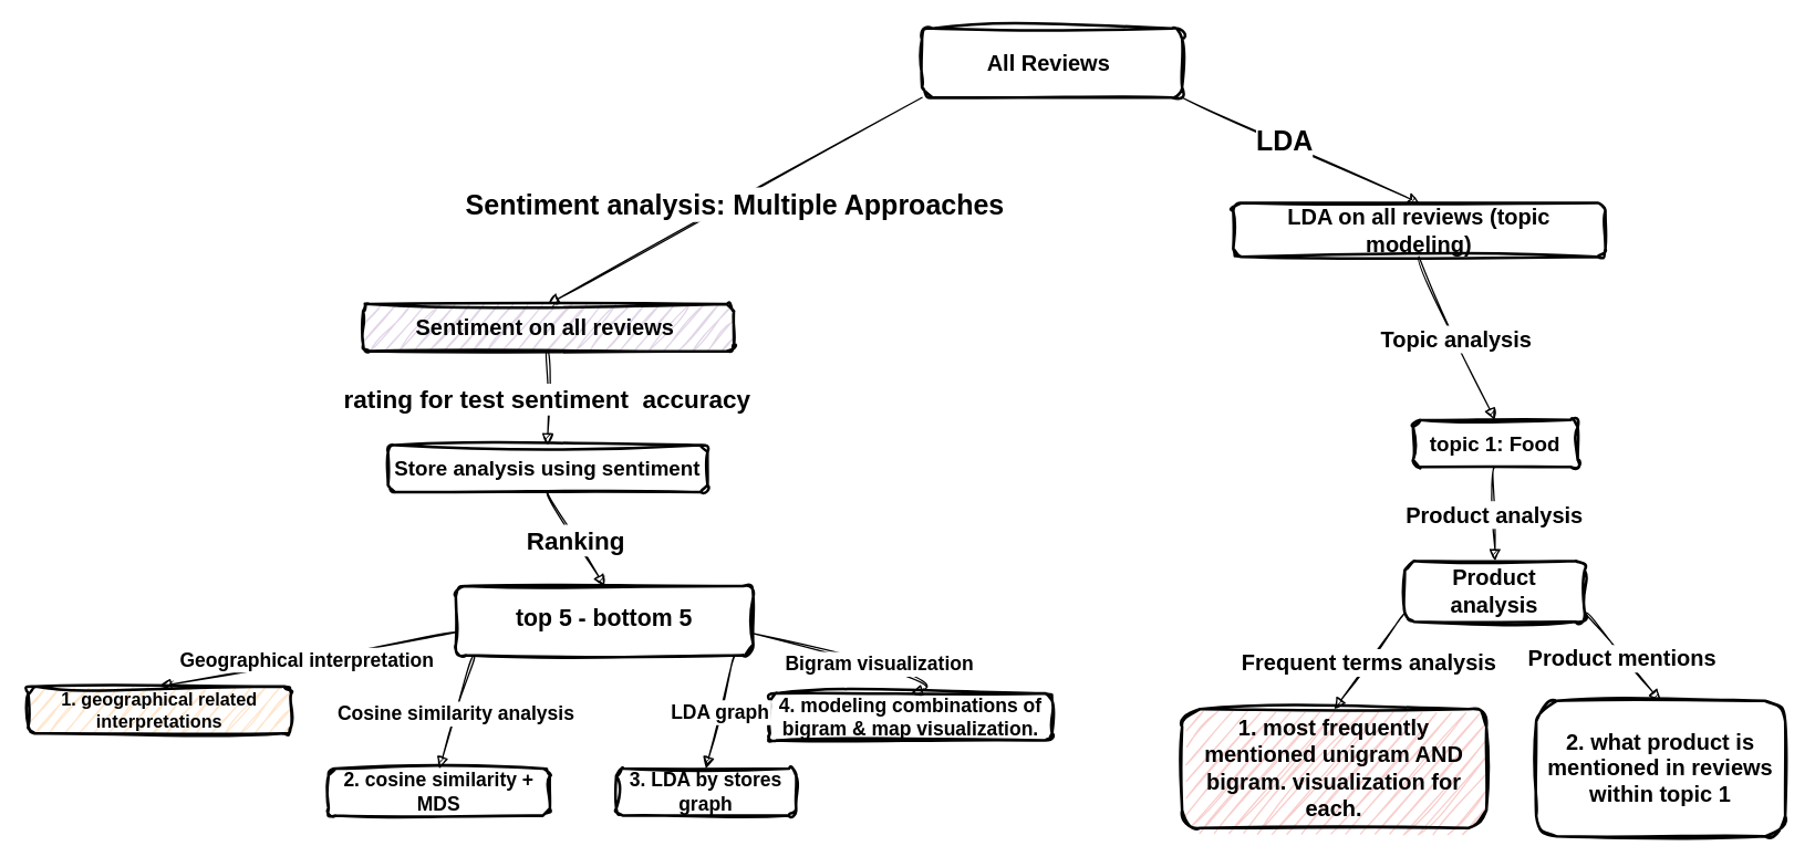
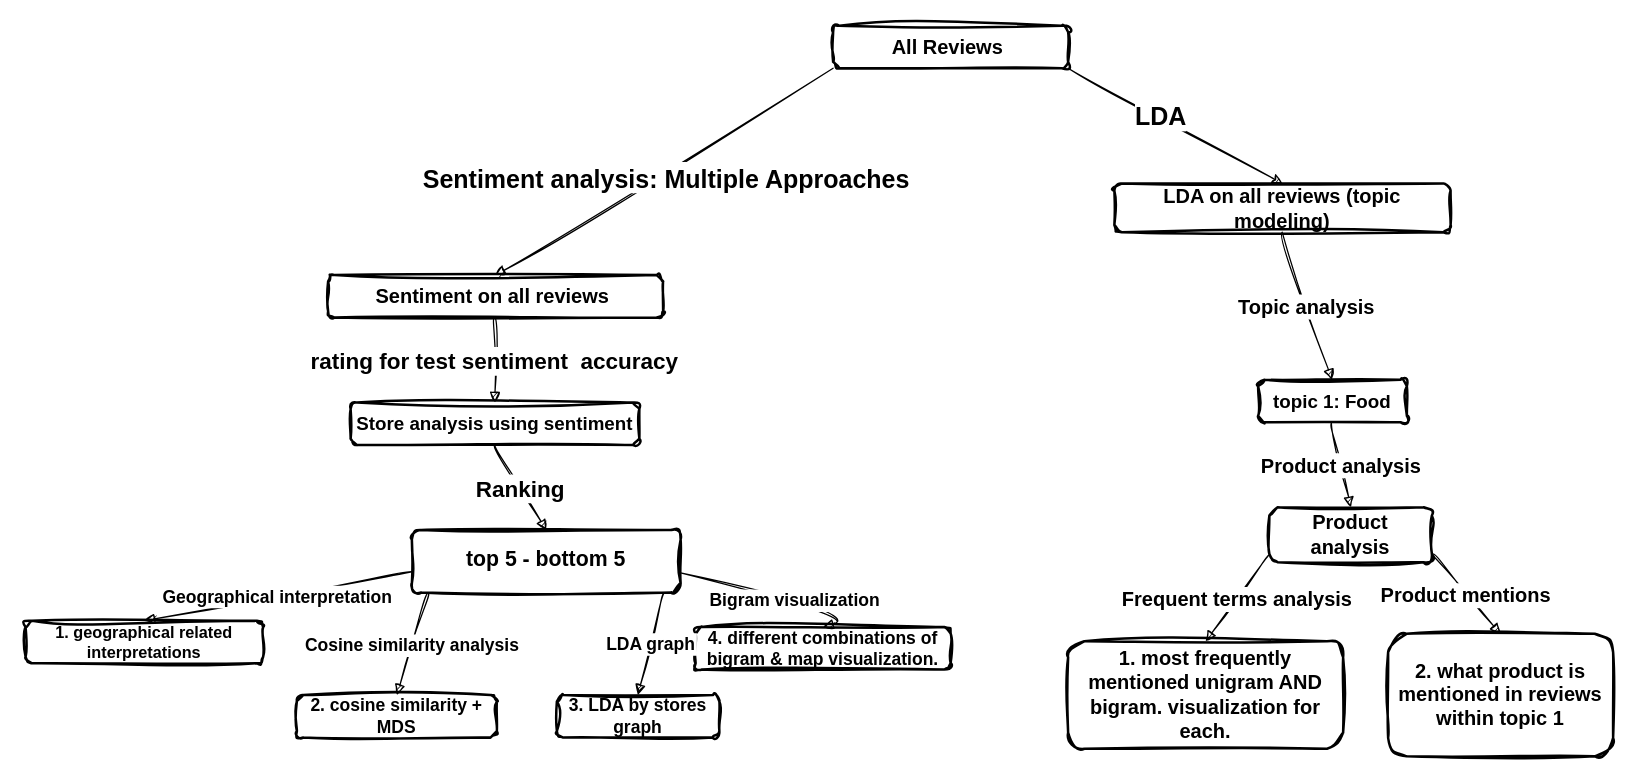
  <mxCell id="0" />
  <mxCell id="1" parent="0" />
- <mxCell id="2" value="All Reviews " style="whiteSpace=wrap;strokeWidth=2;rounded=1;fontStyle=1;fontSize=16;sketch=1;curveFitting=1;jiggle=2;" vertex="1" parent="1"><mxGeometry x="666" y="20" width="188" height="50" as="geometry" /></mxCell>
- <mxCell id="3" value="Sentiment on all reviews " style="whiteSpace=wrap;strokeWidth=2;rounded=1;fontStyle=1;fontSize=16;sketch=1;curveFitting=1;jiggle=2;fillColor=#e1d5e7;" vertex="1" parent="1"><mxGeometry x="262" y="219.45" width="268" height="34" as="geometry" /></mxCell>
+ <mxCell id="2" value="All Reviews " style="whiteSpace=wrap;strokeWidth=2;rounded=1;fontStyle=1;fontSize=16;sketch=1;curveFitting=1;jiggle=2;" vertex="1" parent="1"><mxGeometry x="666" y="20" width="188" height="34" as="geometry" /></mxCell>
+ <mxCell id="3" value="Sentiment on all reviews " style="whiteSpace=wrap;strokeWidth=2;rounded=1;fontStyle=1;fontSize=16;sketch=1;curveFitting=1;jiggle=2;" vertex="1" parent="1"><mxGeometry x="262" y="219.45" width="268" height="34" as="geometry" /></mxCell>
  <mxCell id="4" value="Store analysis using sentiment" style="whiteSpace=wrap;strokeWidth=2;rounded=1;fontStyle=1;fontSize=15;sketch=1;curveFitting=1;jiggle=2;" vertex="1" parent="1"><mxGeometry x="280" y="321.45" width="231" height="34" as="geometry" /></mxCell>
  <mxCell id="5" value="top 5 - bottom 5" style="whiteSpace=wrap;strokeWidth=2;rounded=1;fontStyle=1;fontSize=17;sketch=1;curveFitting=1;jiggle=2;" vertex="1" parent="1"><mxGeometry x="329" y="423.45" width="215" height="50" as="geometry" /></mxCell>
- <mxCell id="6" value="1. geographical related interpretations" style="whiteSpace=wrap;strokeWidth=2;rounded=1;fontStyle=1;fontSize=13;sketch=1;curveFitting=1;jiggle=2;fillColor=#ffe6cc;" vertex="1" parent="1"><mxGeometry x="20" y="496" width="190" height="34" as="geometry" /></mxCell>
+ <mxCell id="6" value="1. geographical related interpretations" style="whiteSpace=wrap;strokeWidth=2;rounded=1;fontStyle=1;fontSize=13;sketch=1;curveFitting=1;jiggle=2;" vertex="1" parent="1"><mxGeometry x="20" y="496" width="190" height="34" as="geometry" /></mxCell>
  <mxCell id="7" value="2. cosine similarity + MDS" style="whiteSpace=wrap;strokeWidth=2;rounded=1;fontStyle=1;fontSize=14;sketch=1;curveFitting=1;jiggle=2;" vertex="1" parent="1"><mxGeometry x="237" y="555.45" width="160" height="34" as="geometry" /></mxCell>
  <mxCell id="8" value="3. LDA by stores graph" style="whiteSpace=wrap;strokeWidth=2;rounded=1;fontStyle=1;fontSize=14;sketch=1;curveFitting=1;jiggle=2;" vertex="1" parent="1"><mxGeometry x="445" y="555.45" width="130" height="34" as="geometry" /></mxCell>
- <mxCell id="9" value="4. modeling combinations of bigram &amp; map visualization." style="whiteSpace=wrap;strokeWidth=2;rounded=1;fontStyle=1;fontSize=14;sketch=1;curveFitting=1;jiggle=2;" vertex="1" parent="1"><mxGeometry x="556" y="501" width="204" height="34" as="geometry" /></mxCell>
+ <mxCell id="9" value="4. different combinations of bigram &amp; map visualization." style="whiteSpace=wrap;strokeWidth=2;rounded=1;fontStyle=1;fontSize=14;sketch=1;curveFitting=1;jiggle=2;" vertex="1" parent="1"><mxGeometry x="556" y="501" width="204" height="34" as="geometry" /></mxCell>
  <mxCell id="10" value="LDA on all reviews (topic modeling)" style="whiteSpace=wrap;strokeWidth=2;rounded=1;fontStyle=1;fontSize=16;sketch=1;curveFitting=1;jiggle=2;" vertex="1" parent="1"><mxGeometry x="891" y="146.2" width="269" height="39" as="geometry" /></mxCell>
- <mxCell id="11" value="topic 1: Food" style="whiteSpace=wrap;strokeWidth=2;rounded=1;fontStyle=1;fontSize=15;sketch=1;curveFitting=1;jiggle=2;" vertex="1" parent="1"><mxGeometry x="1021" y="303.2" width="119" height="34" as="geometry" /></mxCell>
+ <mxCell id="11" value="topic 1: Food" style="whiteSpace=wrap;strokeWidth=2;rounded=1;fontStyle=1;fontSize=15;sketch=1;curveFitting=1;jiggle=2;" vertex="1" parent="1"><mxGeometry x="1006" y="303.2" width="119" height="34" as="geometry" /></mxCell>
  <mxCell id="12" value="Product analysis" style="whiteSpace=wrap;strokeWidth=2;rounded=1;fontStyle=1;fontSize=16;sketch=1;curveFitting=1;jiggle=2;" vertex="1" parent="1"><mxGeometry x="1015" y="405.2" width="130" height="44" as="geometry" /></mxCell>
- <mxCell id="13" value="1. most frequently mentioned unigram AND bigram. visualization for each." style="whiteSpace=wrap;strokeWidth=2;rounded=1;fontStyle=1;fontSize=16;sketch=1;curveFitting=1;jiggle=2;fillColor=#f8cecc;" vertex="1" parent="1"><mxGeometry x="854" y="512.45" width="220" height="86" as="geometry" /></mxCell>
+ <mxCell id="13" value="1. most frequently mentioned unigram AND bigram. visualization for each." style="whiteSpace=wrap;strokeWidth=2;rounded=1;fontStyle=1;fontSize=16;sketch=1;curveFitting=1;jiggle=2;" vertex="1" parent="1"><mxGeometry x="854" y="512.45" width="220" height="86" as="geometry" /></mxCell>
  <mxCell id="14" value="2. what product is mentioned in reviews within topic 1" style="whiteSpace=wrap;strokeWidth=2;rounded=1;fontSize=16;fontStyle=1;sketch=1;curveFitting=1;jiggle=2;" vertex="1" parent="1"><mxGeometry x="1110" y="506.45" width="180" height="98" as="geometry" /></mxCell>
  <mxCell id="15" value="Sentiment analysis: Multiple Approaches" style="curved=1;startArrow=none;endArrow=block;exitX=0;exitY=1;entryX=0.498;entryY=0;rounded=1;fontStyle=1;fontSize=20;exitDx=0;exitDy=0;sketch=1;curveFitting=1;jiggle=2;" edge="1" parent="1" source="2" target="3"><mxGeometry relative="1" as="geometry"><Array as="points"><mxPoint x="480" y="175.45" /></Array><mxPoint x="763" y="51.004" as="sourcePoint" /></mxGeometry></mxCell>
  <mxCell id="16" value="rating for test sentiment  accuracy" style="curved=1;startArrow=none;endArrow=block;exitX=0.498;exitY=0.985;entryX=0.5;entryY=0;rounded=1;fontStyle=1;fontSize=18;sketch=1;curveFitting=1;jiggle=2;" edge="1" parent="1" source="3" target="4"><mxGeometry relative="1" as="geometry"><Array as="points" /></mxGeometry></mxCell>
  <mxCell id="17" value="Ranking" style="curved=1;startArrow=none;endArrow=block;exitX=0.5;exitY=0.985;entryX=0.5;entryY=0;rounded=1;fontSize=18;fontStyle=1;sketch=1;curveFitting=1;jiggle=2;" edge="1" parent="1" source="4" target="5"><mxGeometry relative="1" as="geometry"><Array as="points" /></mxGeometry></mxCell>
  <mxCell id="18" value="Geographical interpretation" style="curved=1;startArrow=none;endArrow=block;exitX=0.001;exitY=0.665;entryX=0.5;entryY=0;rounded=1;fontStyle=1;fontSize=14;sketch=1;curveFitting=1;jiggle=2;" edge="1" parent="1" source="5" target="6"><mxGeometry relative="1" as="geometry"><Array as="points" /></mxGeometry></mxCell>
  <mxCell id="19" value="Cosine similarity analysis" style="curved=1;startArrow=none;endArrow=block;exitX=0.074;exitY=0.985;entryX=0.5;entryY=0;rounded=1;fontStyle=1;fontSize=14;sketch=1;curveFitting=1;jiggle=2;" edge="1" parent="1" source="5" target="7"><mxGeometry relative="1" as="geometry"><Array as="points" /></mxGeometry></mxCell>
  <mxCell id="20" value="LDA graph" style="curved=1;startArrow=none;endArrow=block;exitX=0.926;exitY=0.985;entryX=0.498;entryY=0;rounded=1;fontStyle=1;fontSize=14;sketch=1;curveFitting=1;jiggle=2;" edge="1" parent="1" source="5" target="8"><mxGeometry relative="1" as="geometry"><Array as="points" /></mxGeometry></mxCell>
  <mxCell id="21" value="Bigram visualization" style="curved=1;startArrow=none;endArrow=block;exitX=0.999;exitY=0.684;entryX=0.5;entryY=0;rounded=1;fontStyle=1;fontSize=14;sketch=1;curveFitting=1;jiggle=2;" edge="1" parent="1" source="5" target="9"><mxGeometry relative="1" as="geometry"><Array as="points"><mxPoint x="692" y="491.45" /></Array></mxGeometry></mxCell>
  <mxCell id="22" value="Topic analysis" style="curved=1;startArrow=none;endArrow=block;exitX=0.499;exitY=0.985;entryX=0.496;entryY=0;rounded=1;fontStyle=1;fontSize=16;sketch=1;curveFitting=1;jiggle=2;" edge="1" parent="1" source="10" target="11"><mxGeometry relative="1" as="geometry"><Array as="points" /></mxGeometry></mxCell>
  <mxCell id="23" value="Product analysis" style="curved=1;startArrow=none;endArrow=block;exitX=0.496;exitY=0.985;entryX=0.502;entryY=0;rounded=1;fontStyle=1;fontSize=16;sketch=1;curveFitting=1;jiggle=2;" edge="1" parent="1" source="11" target="12"><mxGeometry relative="1" as="geometry"><Array as="points" /></mxGeometry></mxCell>
  <mxCell id="24" value="Frequent terms analysis" style="curved=1;startArrow=none;endArrow=block;exitX=0.0;exitY=0.862;entryX=0.5;entryY=0;rounded=1;fontStyle=1;fontSize=16;sketch=1;curveFitting=1;jiggle=2;" edge="1" parent="1" source="12" target="13"><mxGeometry relative="1" as="geometry"><Array as="points" /></mxGeometry></mxCell>
  <mxCell id="25" value="Product mentions" style="curved=1;startArrow=none;endArrow=block;exitX=1.004;exitY=0.862;entryX=0.499;entryY=0;rounded=1;fontStyle=1;fontSize=16;sketch=1;curveFitting=1;jiggle=2;" edge="1" parent="1" source="12" target="14"><mxGeometry relative="1" as="geometry"><Array as="points" /></mxGeometry></mxCell>
  <mxCell id="26" value="" style="endArrow=classic;html=1;rounded=1;entryX=0.5;entryY=0;entryDx=0;entryDy=0;exitX=1;exitY=1;exitDx=0;exitDy=0;sketch=1;curveFitting=1;jiggle=2;" edge="1" parent="1" source="2" target="10"><mxGeometry width="50" height="50" relative="1" as="geometry"><mxPoint x="673" y="508" as="sourcePoint" /><mxPoint x="723" y="458" as="targetPoint" /></mxGeometry></mxCell>
  <mxCell id="27" value="LDA" style="edgeLabel;html=1;align=center;verticalAlign=middle;resizable=0;points=[];rounded=1;fontStyle=1;fontSize=20;sketch=1;curveFitting=1;jiggle=2;" vertex="1" connectable="0" parent="26"><mxGeometry x="-0.157" y="2" relative="1" as="geometry"><mxPoint as="offset" /></mxGeometry></mxCell>
